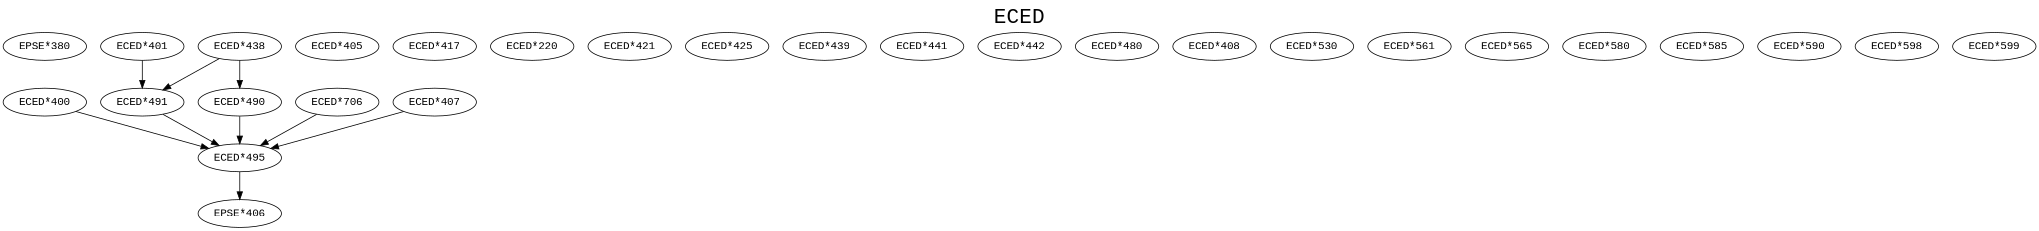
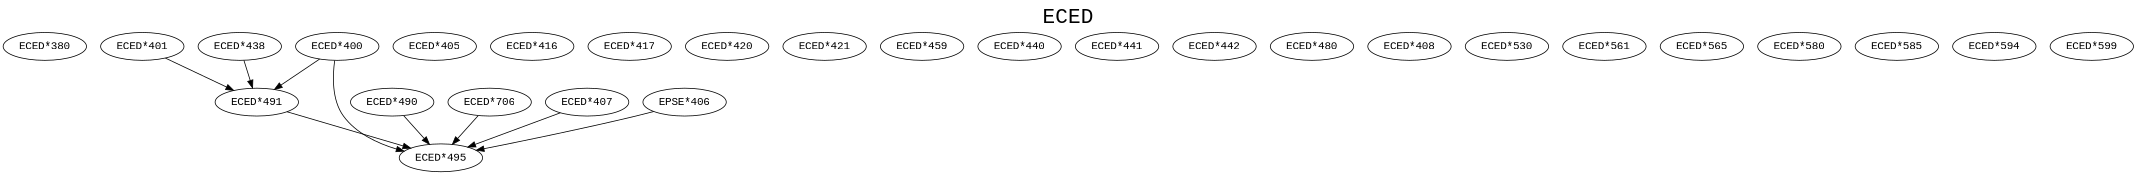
  digraph {
    fontname="Liberation Mono"
    fontsize=27
    label=ECED
    labelloc=t
    node [fontname="Liberation Mono"]
    edge [fontname="Liberation Mono"]
-   "ECED*380" [label="EPSE*380"]
+   "ECED*380"
    "ECED*400"
    "ECED*491"
    "ECED*495"
    "ECED*490"
    "ECED*401"
    "ECED*405"
    n8 [label="ECED*706"]
    "ECED*407"
+   "ECED*416"
    "ECED*417"
-   "ECED*420" [label="ECED*220"]
+   "ECED*420"
    "ECED*421"
-   "ECED*425"
    "ECED*438"
-   "ECED*439"
+   "ECED*439" [label="ECED*459"]
+   "ECED*440"
    "ECED*441"
    "ECED*442"
    "ECED*480"
    "EPSE*406"
    n22 [label="ECED*408"]
    "ECED*530"
    "ECED*561"
    "ECED*565"
    "ECED*580"
    "ECED*585"
-   "ECED*590"
-   "ECED*598"
+   "ECED*598" [label="ECED*594"]
    "ECED*599"
+   "ECED*400" -> "ECED*491"
    "ECED*400" -> "ECED*495"
    "ECED*491" -> "ECED*495"
    "ECED*490" -> "ECED*495"
    "ECED*401" -> "ECED*491"
    n8 -> "ECED*495"
    "ECED*407" -> "ECED*495"
    "ECED*438" -> "ECED*491"
-   "ECED*438" -> "ECED*490"
-   "ECED*495" -> "EPSE*406"
+   "EPSE*406" -> "ECED*495"
  }
